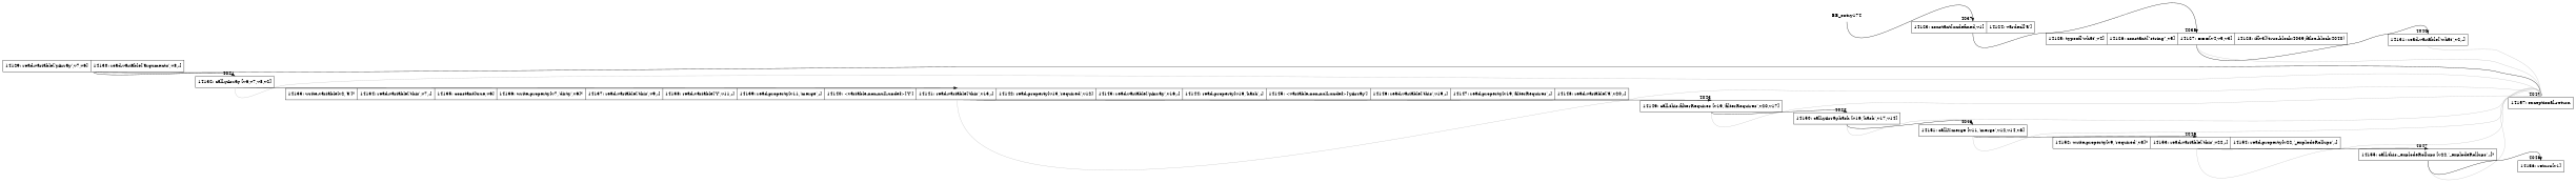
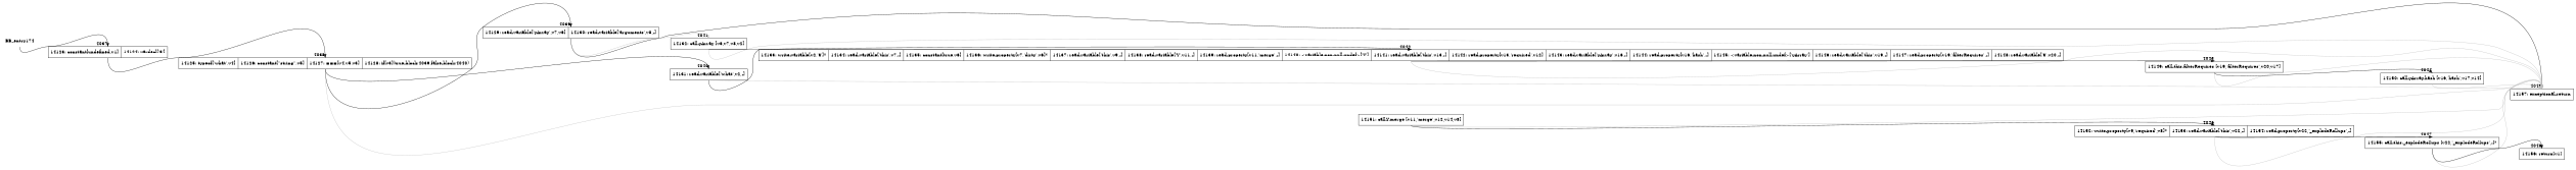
  digraph {
    rankdir=LR
    node [shape=record]
    edge [headport=n tailport=s]
    n1 [label=BB_entry174 shape=none]
    n2 [label="{14123: constant[undefined,v1]|14124: vardecl['a']}"]
    n3 [label="{14125: typeof['what',v4]|14126: constant[\"string\",v5]|14127: ===[v4,v5,v3]|14128: if[v3](true-block:4039,false-block:4040)}"]
    n4 [label="{14129: read-variable['yArray',v7,v6]|14130: read-variable['arguments',v8,-]}"]
    n5 [label="{14131: read-variable['what',v2,-]}"]
    n6 [label="{14157: exceptional-return}"]
    n7 [label="{14132: call-yArray [v6,v7,v8,v2]}"]
    n8 [label="{14133: write-variable[v2,'a']*|14134: read-variable['this',v7,-]|14135: constant[true,v6]|14136: write-property[v7,'dirty',v6]*|14137: read-variable['this',v9,-]|14138: read-variable['Y',v11,-]|14139: read-property[v11,'merge',-]|14140: \<variable-non-null-undef\>['Y']|14141: read-variable['this',v13,-]|14142: read-property[v13,'required',v12]|14143: read-variable['yArray',v16,-]|14144: read-property[v16,'hash',-]|14145: \<variable-non-null-undef\>['yArray']|14146: read-variable['this',v19,-]|14147: read-property[v19,'filterRequires',-]|14148: read-variable['a',v20,-]}"]
    n9 [label="{14149: call-this.filterRequires [v19,'filterRequires',v20,v17]}"]
    n10 [label="{14150: call-yArray.hash [v16,'hash',v17,v14]}"]
    n11 [label="{14151: call-Y.merge [v11,'merge',v12,v14,v8]}"]
    n12 [label="{14152: write-property[v9,'required',v8]*|14153: read-variable['this',v22,-]|14154: read-property[v22,'_explodeRollups',-]}"]
    n13 [label="{14155: call-this._explodeRollups [v22,'_explodeRollups',-]*}"]
    n14 [label="{14156: return[v1]}"]
    n1 -> n2 [headlabel="    4037"]
    n2 -> n3 [headlabel="      4038"]
+   n3 -> n4 [headlabel="      4039"]
    n3 -> n5 [headlabel="      4040"]
    n3 -> n6 [color=gray headlabel="      4049"]
    n4 -> n6 [color=black]
-   n4 -> n7 [headlabel="      4041"]
+   n4 -> n7 [headlabel="      4041" color=gray]
    n5 -> n6 [color=gray]
+   n5 -> n8 [headlabel="      4042"]
    n7 -> n6 [color=gray]
    n7 -> n8
    n8 -> n6 [color=gray]
    n8 -> n9 [headlabel="      4043"]
    n9 -> n6 [color=gray]
    n9 -> n10 [headlabel="      4044"]
    n10 -> n6 [color=gray]
-   n10 -> n11 [headlabel="      4045"]
    n11 -> n6 [color=gray]
    n11 -> n12 [headlabel="      4046"]
    n12 -> n6 [color=gray]
    n12 -> n13 [headlabel="      4047"]
    n13 -> n6 [color=gray]
    n13 -> n14 [headlabel="      4048"]
  }
